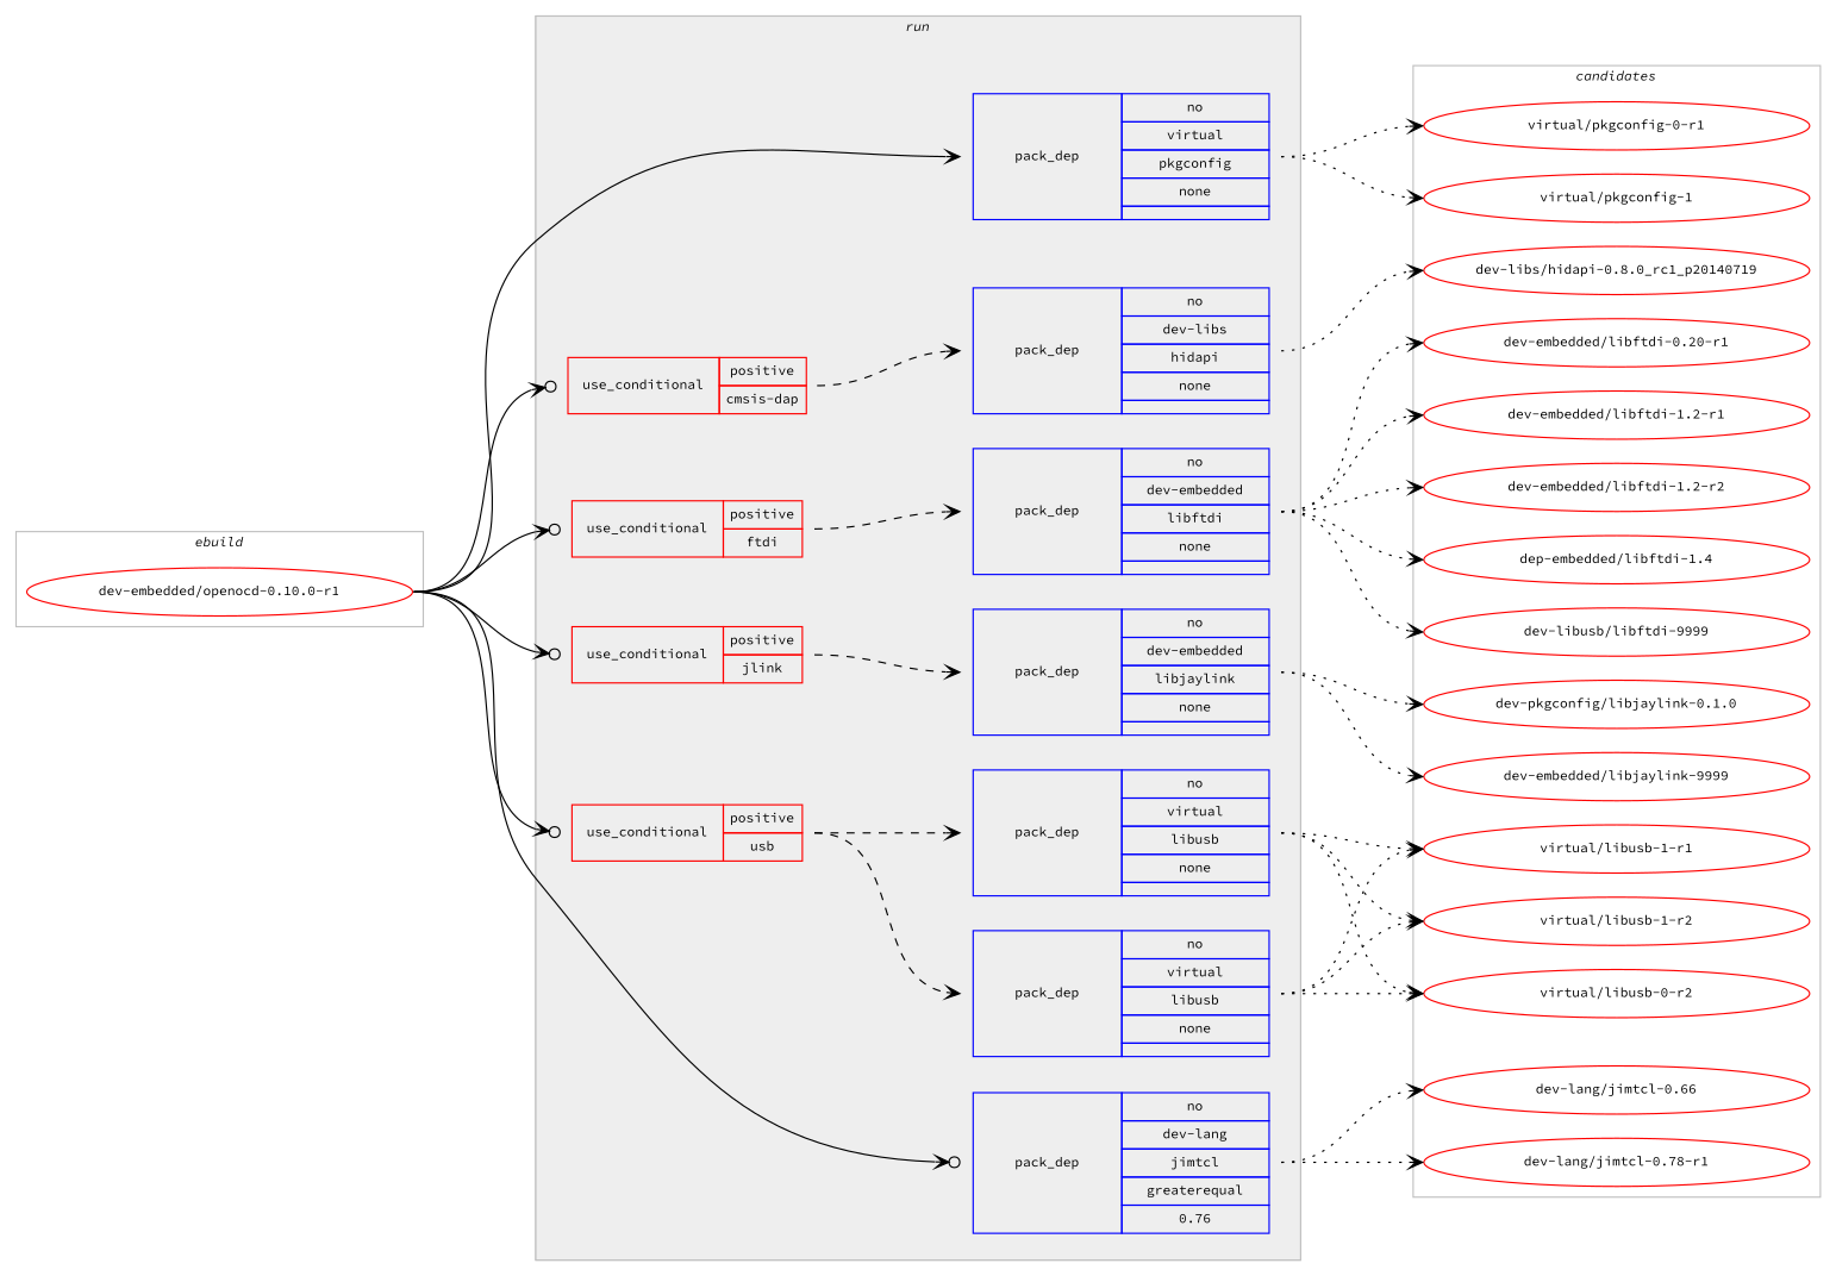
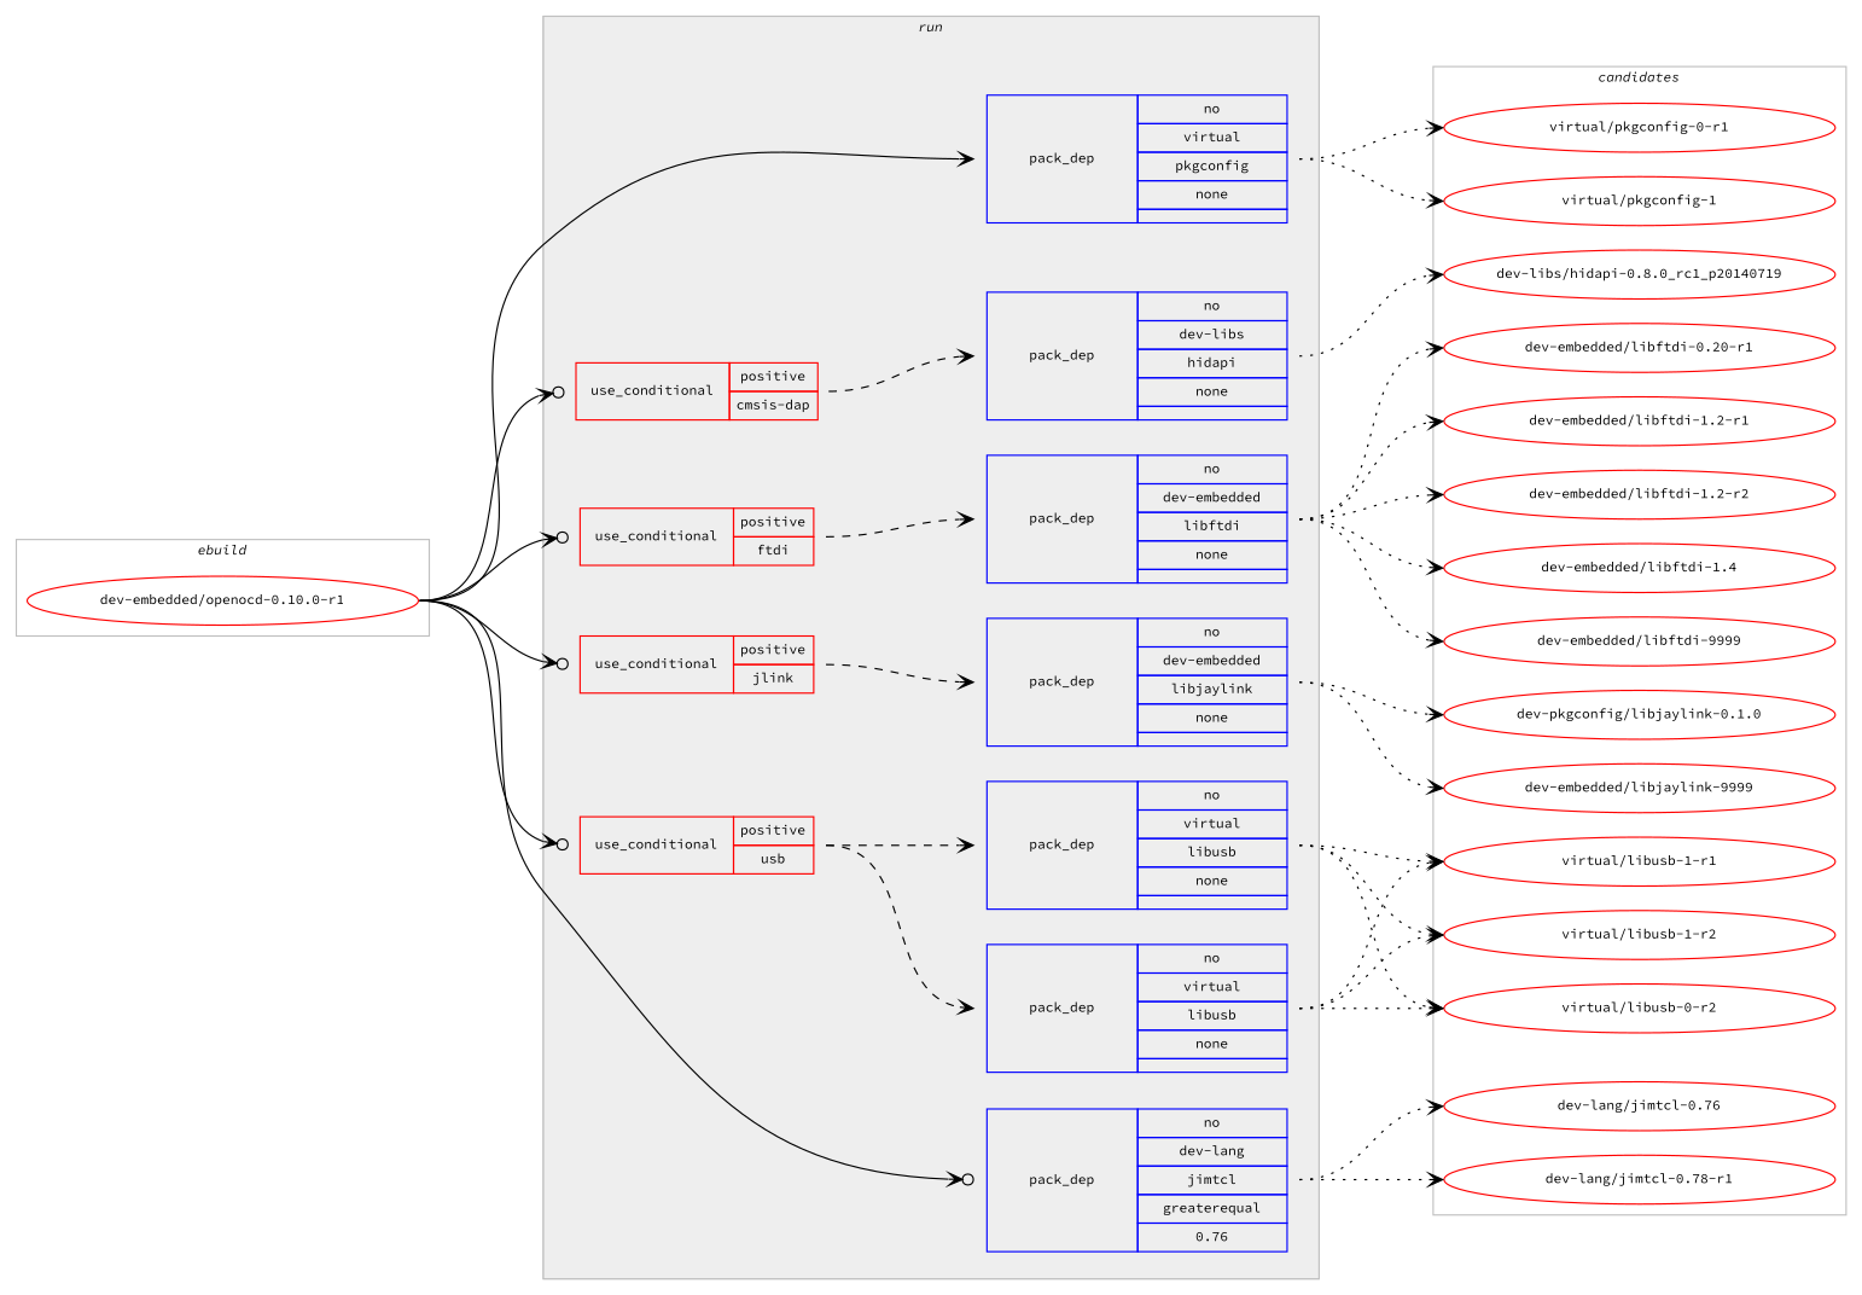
  digraph {
    compound=true
    concentrate=true
    fontname="Source Code Pro"
    fontsize=10
    newrank=true
    rankdir=LR
    ranksep=1.5
    node [color=red fontname="Source Code Pro" fontsize=10]
    edge [arrowhead=vee fontname="Source Code Pro" headport=w style=dotted tailport=e weight=100]
    n1 [label="dev-embedded/openocd-0.10.0-r1" width=4]
    n2 [color=blue label=<<TABLE BORDER="0" CELLBORDER="1" CELLSPACING="0" CELLPADDING="4" WIDTH="220"><TR><TD ROWSPAN="6" CELLPADDING="30">pack_dep</TD></TR><TR><TD WIDTH="110">no</TD></TR><TR><TD>virtual</TD></TR><TR><TD>pkgconfig</TD></TR><TR><TD>none</TD></TR><TR><TD></TD></TR></TABLE>> shape=none]
    n3 [color=blue label=<<TABLE BORDER="0" CELLBORDER="1" CELLSPACING="0" CELLPADDING="4" WIDTH="220"><TR><TD ROWSPAN="6" CELLPADDING="30">pack_dep</TD></TR><TR><TD WIDTH="110">no</TD></TR><TR><TD>dev-libs</TD></TR><TR><TD>hidapi</TD></TR><TR><TD>none</TD></TR><TR><TD></TD></TR></TABLE>> shape=none]
    n4 [label=<<TABLE BORDER="0" CELLBORDER="1" CELLSPACING="0" CELLPADDING="4"><TR><TD ROWSPAN="3" CELLPADDING="10">use_conditional</TD></TR><TR><TD>positive</TD></TR><TR><TD>cmsis-dap</TD></TR></TABLE>> shape=none]
    n5 [color=blue label=<<TABLE BORDER="0" CELLBORDER="1" CELLSPACING="0" CELLPADDING="4" WIDTH="220"><TR><TD ROWSPAN="6" CELLPADDING="30">pack_dep</TD></TR><TR><TD WIDTH="110">no</TD></TR><TR><TD>dev-embedded</TD></TR><TR><TD>libftdi</TD></TR><TR><TD>none</TD></TR><TR><TD></TD></TR></TABLE>> shape=none]
    n6 [label=<<TABLE BORDER="0" CELLBORDER="1" CELLSPACING="0" CELLPADDING="4"><TR><TD ROWSPAN="3" CELLPADDING="10">use_conditional</TD></TR><TR><TD>positive</TD></TR><TR><TD>ftdi</TD></TR></TABLE>> shape=none]
    n7 [color=blue label=<<TABLE BORDER="0" CELLBORDER="1" CELLSPACING="0" CELLPADDING="4" WIDTH="220"><TR><TD ROWSPAN="6" CELLPADDING="30">pack_dep</TD></TR><TR><TD WIDTH="110">no</TD></TR><TR><TD>dev-embedded</TD></TR><TR><TD>libjaylink</TD></TR><TR><TD>none</TD></TR><TR><TD></TD></TR></TABLE>> shape=none]
    n8 [label=<<TABLE BORDER="0" CELLBORDER="1" CELLSPACING="0" CELLPADDING="4"><TR><TD ROWSPAN="3" CELLPADDING="10">use_conditional</TD></TR><TR><TD>positive</TD></TR><TR><TD>jlink</TD></TR></TABLE>> shape=none]
    n9 [color=blue label=<<TABLE BORDER="0" CELLBORDER="1" CELLSPACING="0" CELLPADDING="4" WIDTH="220"><TR><TD ROWSPAN="6" CELLPADDING="30">pack_dep</TD></TR><TR><TD WIDTH="110">no</TD></TR><TR><TD>virtual</TD></TR><TR><TD>libusb</TD></TR><TR><TD>none</TD></TR><TR><TD></TD></TR></TABLE>> shape=none]
    n10 [color=blue label=<<TABLE BORDER="0" CELLBORDER="1" CELLSPACING="0" CELLPADDING="4" WIDTH="220"><TR><TD ROWSPAN="6" CELLPADDING="30">pack_dep</TD></TR><TR><TD WIDTH="110">no</TD></TR><TR><TD>virtual</TD></TR><TR><TD>libusb</TD></TR><TR><TD>none</TD></TR><TR><TD></TD></TR></TABLE>> shape=none]
    n11 [label=<<TABLE BORDER="0" CELLBORDER="1" CELLSPACING="0" CELLPADDING="4"><TR><TD ROWSPAN="3" CELLPADDING="10">use_conditional</TD></TR><TR><TD>positive</TD></TR><TR><TD>usb</TD></TR></TABLE>> shape=none]
    n12 [color=blue label=<<TABLE BORDER="0" CELLBORDER="1" CELLSPACING="0" CELLPADDING="4" WIDTH="220"><TR><TD ROWSPAN="6" CELLPADDING="30">pack_dep</TD></TR><TR><TD WIDTH="110">no</TD></TR><TR><TD>dev-lang</TD></TR><TR><TD>jimtcl</TD></TR><TR><TD>greaterequal</TD></TR><TR><TD>0.76</TD></TR></TABLE>> shape=none]
    n13 [label="virtual/pkgconfig-0-r1" width=4]
    n14 [label="virtual/pkgconfig-1" width=4]
    n15 [label="dev-libs/hidapi-0.8.0_rc1_p20140719" width=4]
    n16 [label="dev-embedded/libftdi-0.20-r1" width=4]
    n17 [label="dev-embedded/libftdi-1.2-r1" width=4]
    n18 [label="dev-embedded/libftdi-1.2-r2" width=4]
-   n19 [label="dep-embedded/libftdi-1.4" width=4]
-   n20 [label="dev-libusb/libftdi-9999" width=4]
+   n19 [label="dev-embedded/libftdi-1.4" width=4]
+   n20 [label="dev-embedded/libftdi-9999" width=4]
    n21 [label="dev-pkgconfig/libjaylink-0.1.0" width=4]
    n22 [label="dev-embedded/libjaylink-9999" width=4]
    n23 [label="virtual/libusb-0-r2" width=4]
    n24 [label="virtual/libusb-1-r1" width=4]
    n25 [label="virtual/libusb-1-r2" width=4]
-   n26 [label="dev-lang/jimtcl-0.66" width=4]
+   n26 [label="dev-lang/jimtcl-0.76" width=4]
    n27 [label="dev-lang/jimtcl-0.78-r1" width=4]
    subgraph cluster_1 {
      color=gray
      label=<<i>ebuild</i>>
      rank=same
      n1
    }
    subgraph cluster_2 {
      color=gray
      label=<<i>dependencies</i>>
      subgraph cluster_3 {
        color=gray
        fillcolor="#eeeeee"
        label=<<i>compile</i>>
        style=filled
        subgraph sub_4 {
          color=gray
          fillcolor="#eeeeee"
          label=<<i>compile</i>>
          style=filled
          n2
        }
      }
      subgraph cluster_5 {
        color=gray
        fillcolor="#eeeeee"
        label=<<i>compile and run</i>>
        style=filled
        subgraph sub_6 {
          color=gray
          fillcolor="#eeeeee"
          label=<<i>compile and run</i>>
          style=filled
          n4
          subgraph sub_7 {
            color=gray
            fillcolor="#eeeeee"
            label=<<i>compile and run</i>>
            style=filled
            n3
          }
        }
        subgraph sub_8 {
          color=gray
          fillcolor="#eeeeee"
          label=<<i>compile and run</i>>
          style=filled
          n6
          subgraph sub_9 {
            color=gray
            fillcolor="#eeeeee"
            label=<<i>compile and run</i>>
            style=filled
            n5
          }
        }
        subgraph sub_10 {
          color=gray
          fillcolor="#eeeeee"
          label=<<i>compile and run</i>>
          style=filled
          n8
          subgraph sub_11 {
            color=gray
            fillcolor="#eeeeee"
            label=<<i>compile and run</i>>
            style=filled
            n7
          }
        }
        subgraph sub_12 {
          color=gray
          fillcolor="#eeeeee"
          label=<<i>compile and run</i>>
          style=filled
          n11
          subgraph sub_13 {
            color=gray
            fillcolor="#eeeeee"
            label=<<i>compile and run</i>>
            style=filled
            n9
          }
          subgraph sub_14 {
            color=gray
            fillcolor="#eeeeee"
            label=<<i>compile and run</i>>
            style=filled
            n10
          }
        }
        subgraph sub_15 {
          color=gray
          fillcolor="#eeeeee"
          label=<<i>compile and run</i>>
          style=filled
          n12
        }
      }
      subgraph cluster_16 {
        color=gray
        fillcolor="#eeeeee"
        label=<<i>run</i>>
        style=filled
      }
    }
    subgraph cluster_17 {
      color=gray
      label=<<i>candidates</i>>
      rank=same
      subgraph sub_18 {
        color=black
        label=<<i>candidates</i>>
        nodesep=1
        rank=same
        n13
        n14
      }
      subgraph sub_19 {
        color=black
        label=<<i>candidates</i>>
        nodesep=1
        rank=same
        n15
      }
      subgraph sub_20 {
        color=black
        label=<<i>candidates</i>>
        nodesep=1
        rank=same
        n16
        n17
        n18
        n19
        n20
      }
      subgraph sub_21 {
        color=black
        label=<<i>candidates</i>>
        nodesep=1
        rank=same
        n21
        n22
      }
      subgraph sub_22 {
        color=black
        label=<<i>candidates</i>>
        nodesep=1
        rank=same
        n23
        n24
        n25
      }
      subgraph sub_23 {
        color=black
        label=<<i>candidates</i>>
        nodesep=1
        rank=same
        n23
        n24
        n25
      }
      subgraph sub_24 {
        color=black
        label=<<i>candidates</i>>
        nodesep=1
        rank=same
        n26
        n27
      }
    }
    n1 -> n2 [style=solid weight=20]
    n1 -> n4 [arrowhead=odotvee style=solid weight=20]
    n1 -> n6 [arrowhead=odotvee style=solid weight=20]
    n1 -> n8 [arrowhead=odotvee style=solid weight=20]
    n1 -> n11 [arrowhead=odotvee style=solid weight=20]
    n1 -> n12 [arrowhead=odotvee style=solid weight=20]
    n2 -> n13
    n2 -> n14
    n3 -> n15
    n4 -> n3 [style=dashed weight=20]
    n5 -> n16
    n5 -> n17
    n5 -> n18
    n5 -> n19
    n5 -> n20
    n6 -> n5 [style=dashed weight=20]
    n7 -> n21
    n7 -> n22
    n8 -> n7 [style=dashed weight=20]
    n9 -> n23
    n9 -> n24
    n9 -> n25
    n10 -> n23
    n10 -> n24
    n10 -> n25
    n11 -> n9 [style=dashed weight=20]
    n11 -> n10 [style=dashed weight=20]
    n12 -> n26
    n12 -> n27
  }
